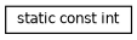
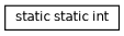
  digraph {
    rankdir=LR
-   n1 [color=black fillcolor=white fontname=Helvetica fontsize=10 height=0.2 label="static const int" shape=record style=filled width=0.4]
+   n1 [color=black fillcolor=white fontname=Helvetica fontsize=10 height=0.2 label="static static int" shape=record style=filled width=0.4]
  }
